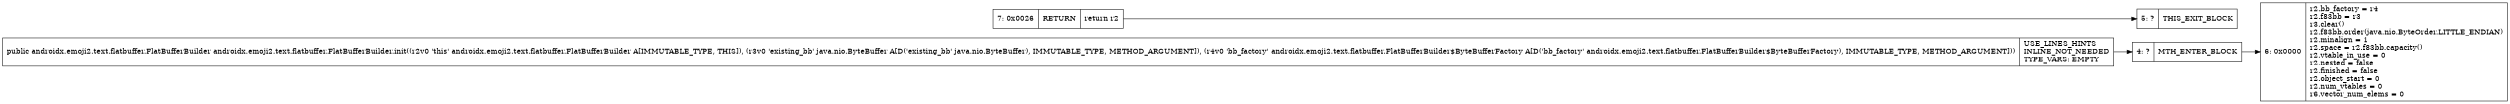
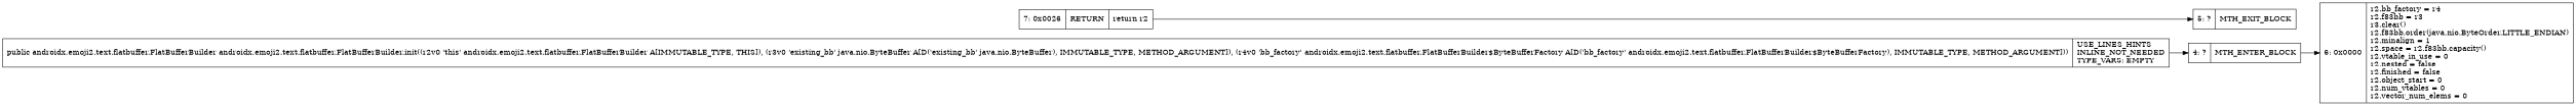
  digraph {
    rankdir=LR
    node [shape=record]
    n1 [label="{4\:\ ?|MTH_ENTER_BLOCK\l}"]
-   n2 [label="{6\:\ 0x0000|r2.bb_factory = r4\lr2.f83bb = r3\lr3.clear()\lr2.f83bb.order(java.nio.ByteOrder.LITTLE_ENDIAN)\lr2.minalign = 1\lr2.space = r2.f83bb.capacity()\lr2.vtable_in_use = 0\lr2.nested = false\lr2.finished = false\lr2.object_start = 0\lr2.num_vtables = 0\lr6.vector_num_elems = 0\l}"]
+   n2 [label="{6\:\ 0x0000|r2.bb_factory = r4\lr2.f83bb = r3\lr3.clear()\lr2.f83bb.order(java.nio.ByteOrder.LITTLE_ENDIAN)\lr2.minalign = 1\lr2.space = r2.f83bb.capacity()\lr2.vtable_in_use = 0\lr2.nested = false\lr2.finished = false\lr2.object_start = 0\lr2.num_vtables = 0\lr2.vector_num_elems = 0\l}"]
    n3 [label="{7\:\ 0x0026|RETURN\l|return r2\l}"]
-   n4 [label="{5\:\ ?|THIS_EXIT_BLOCK\l}"]
+   n4 [label="{5\:\ ?|MTH_EXIT_BLOCK\l}"]
    n5 [label="{public androidx.emoji2.text.flatbuffer.FlatBufferBuilder androidx.emoji2.text.flatbuffer.FlatBufferBuilder.init((r2v0 'this' androidx.emoji2.text.flatbuffer.FlatBufferBuilder A[IMMUTABLE_TYPE, THIS]), (r3v0 'existing_bb' java.nio.ByteBuffer A[D('existing_bb' java.nio.ByteBuffer), IMMUTABLE_TYPE, METHOD_ARGUMENT]), (r4v0 'bb_factory' androidx.emoji2.text.flatbuffer.FlatBufferBuilder$ByteBufferFactory A[D('bb_factory' androidx.emoji2.text.flatbuffer.FlatBufferBuilder$ByteBufferFactory), IMMUTABLE_TYPE, METHOD_ARGUMENT]))  | USE_LINES_HINTS\lINLINE_NOT_NEEDED\lTYPE_VARS: EMPTY\l}"]
    n1 -> n2
    n3 -> n4
    n5 -> n1
  }
